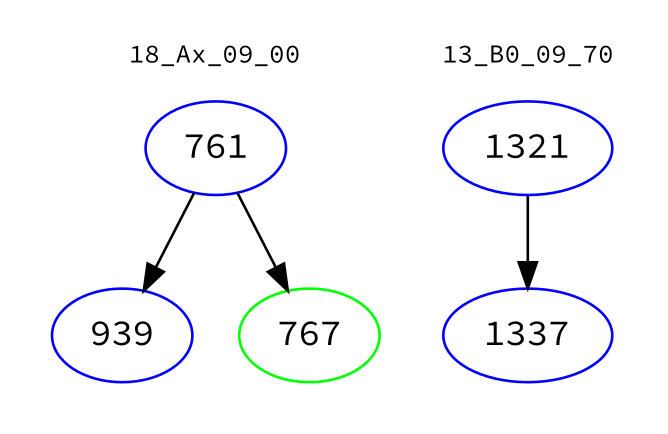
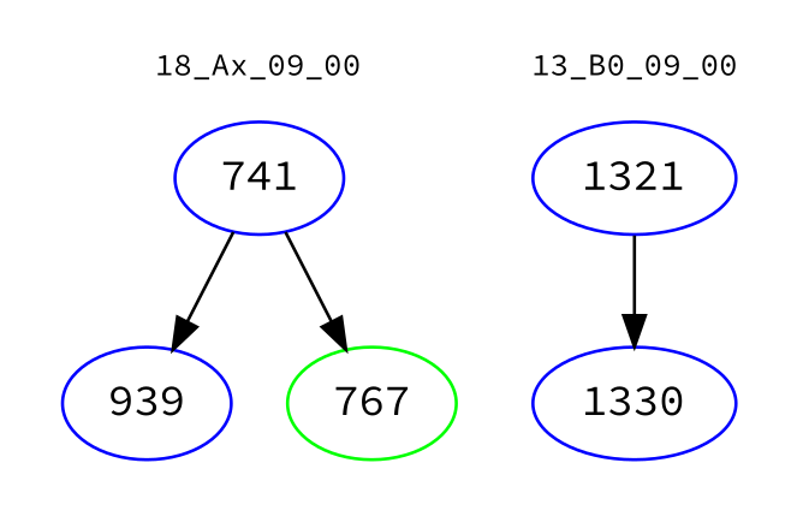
  digraph {
    fontname="Source Code Pro"
    node [color=blue fontname="Source Code Pro"]
    edge [color=black fontname="Source Code Pro"]
-   n1 [label=761]
+   n1 [label=741]
    n2 [label=939]
    n3 [color=green label=767]
    n4 [label=1321]
-   n5 [label=1337]
+   n5 [label=1330]
    subgraph cluster_1 {
      color=white
      fontsize=10
      label="18_Ax_09_00"
      n1
      n2
      n3
    }
    subgraph cluster_2 {
      color=white
      fontsize=10
-     label="13_B0_09_70"
+     label="13_B0_09_00"
      n4
      n5
    }
    n1 -> n2
    n1 -> n3
    n4 -> n5
  }
